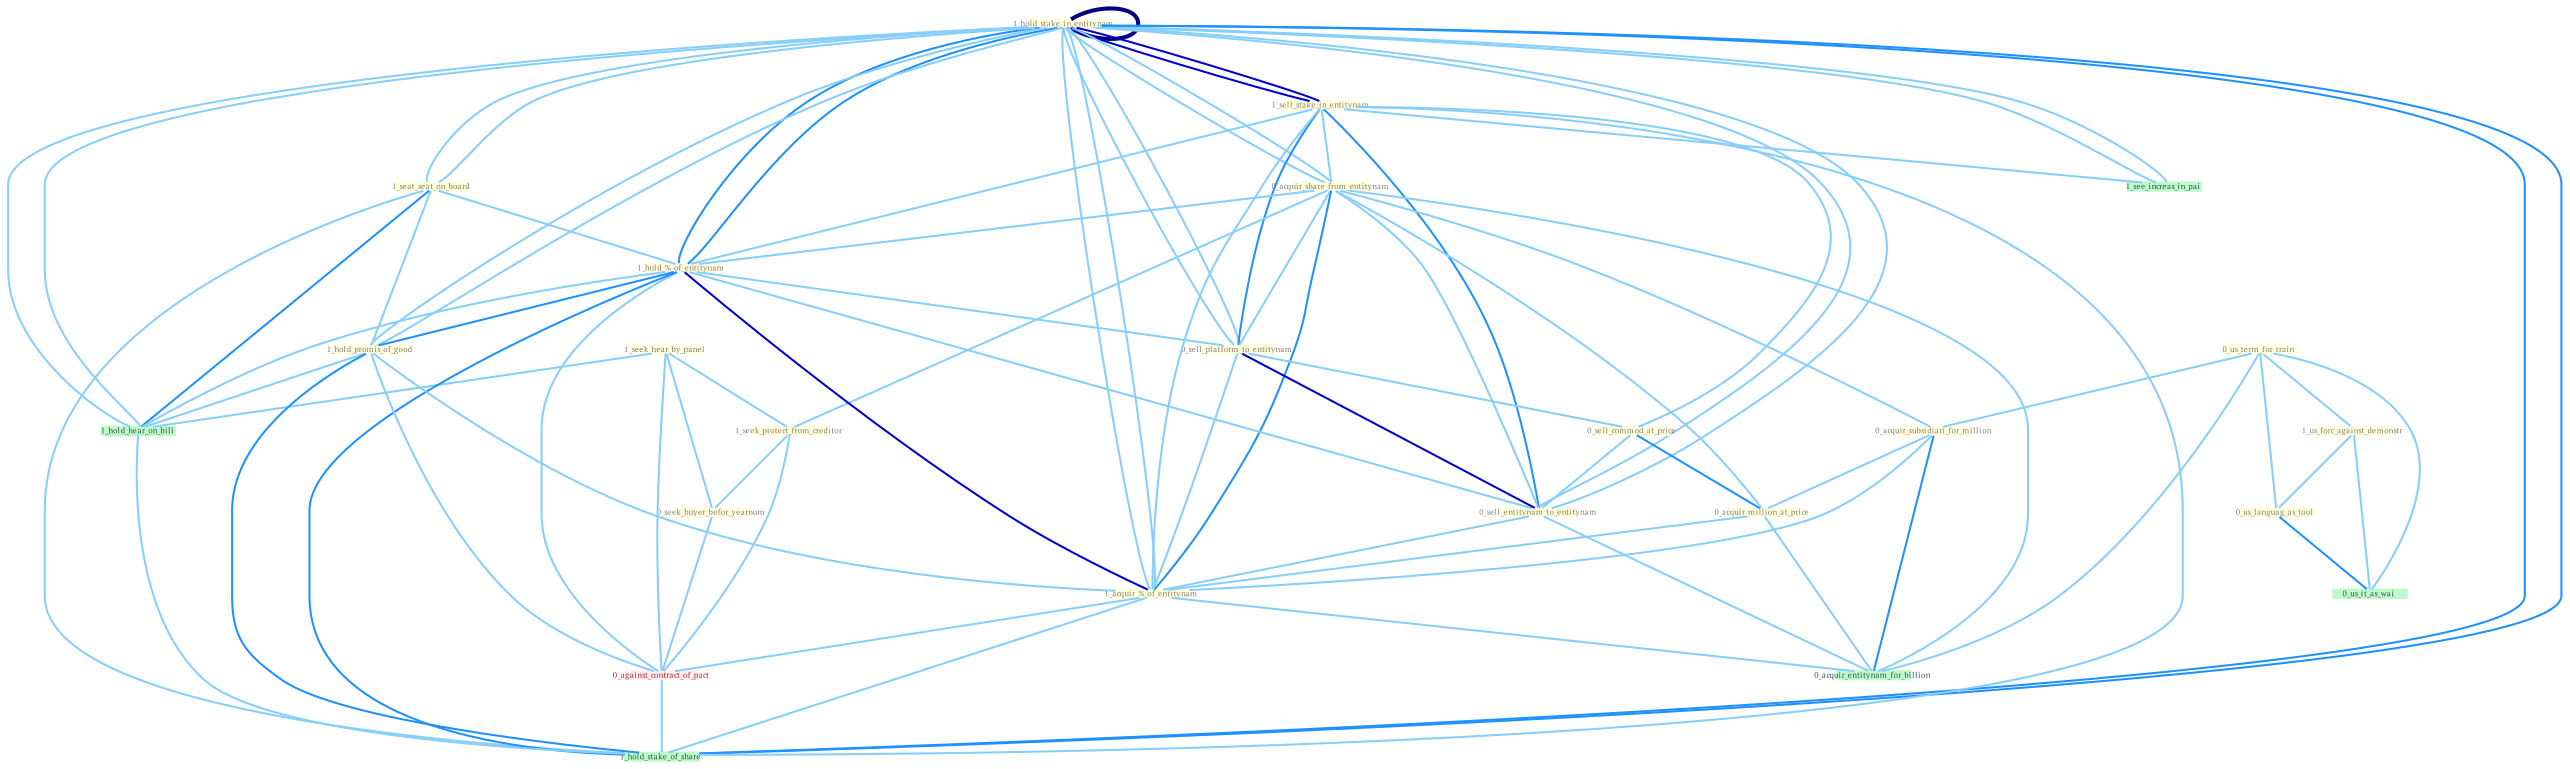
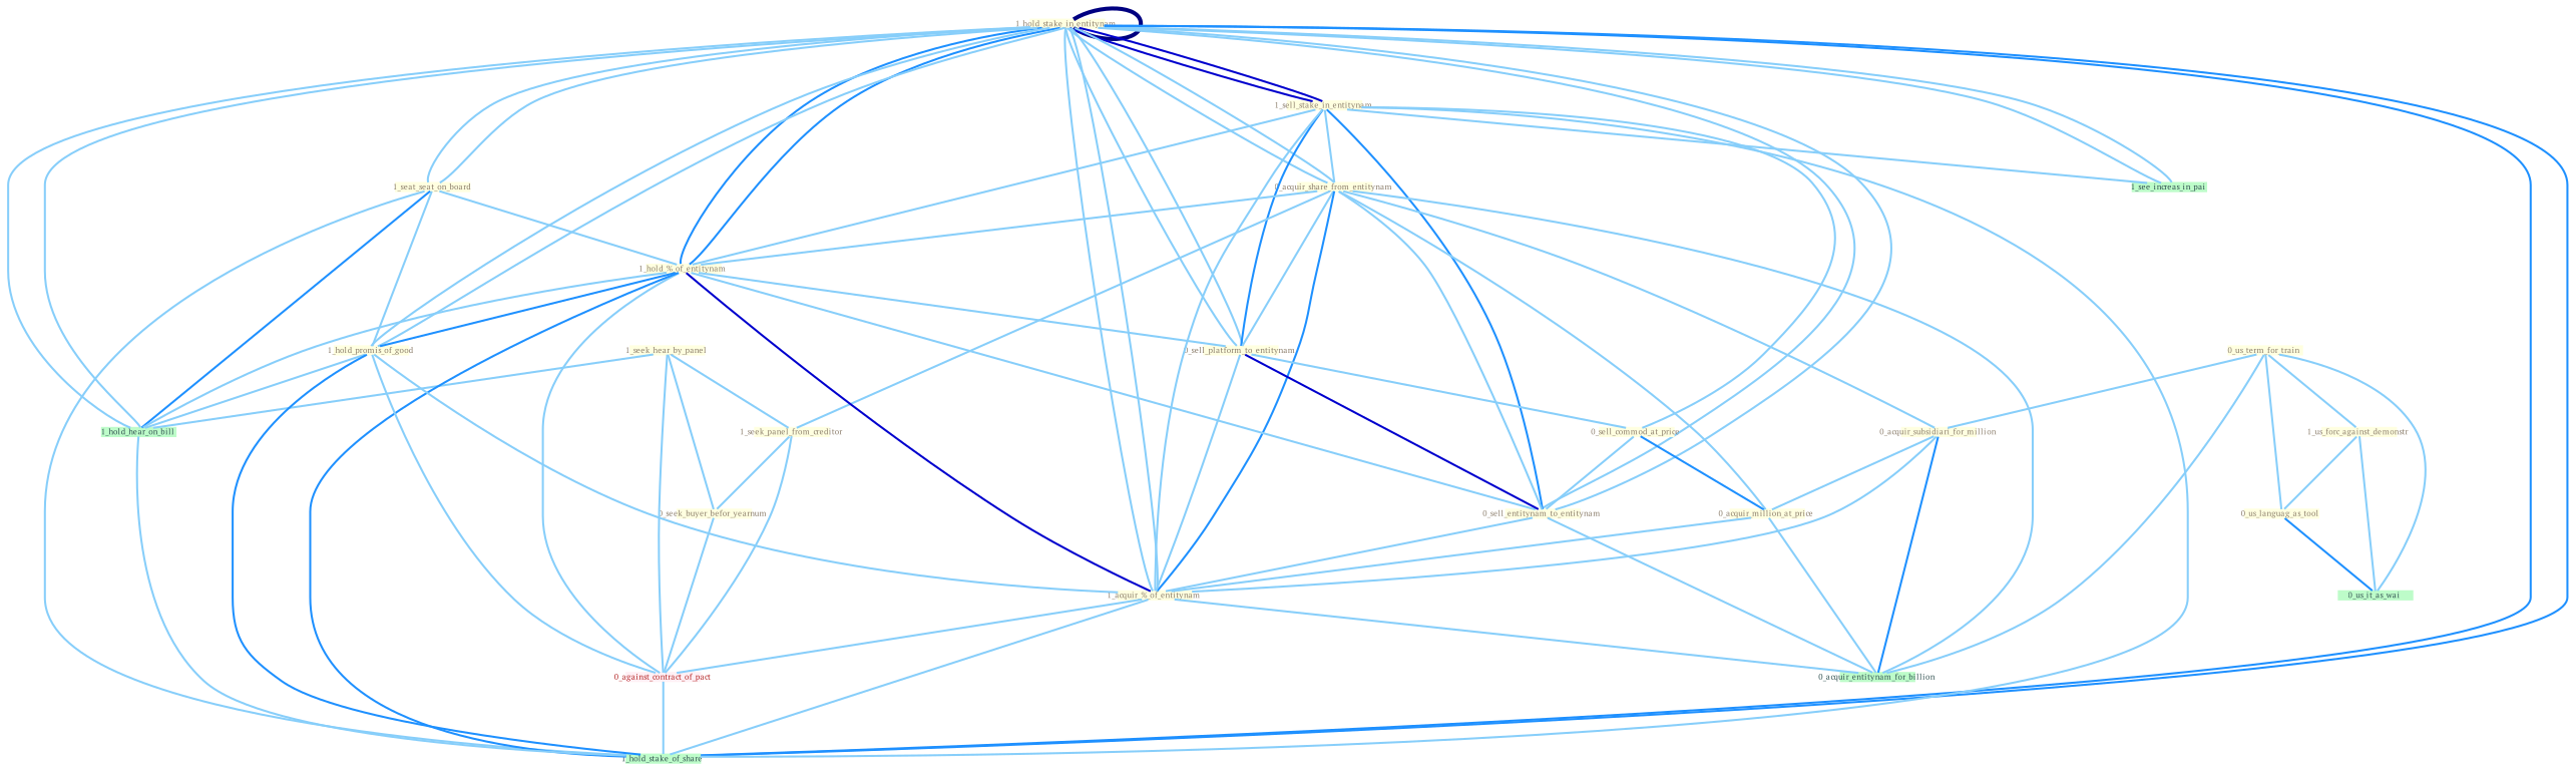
  graph {
    fontname="PT Serif"
    node [color="#ffffe0" fixedsize=true fontcolor="#8b7d6b" fontname="PT Serif" fontsize=4 shape=polygon style=filled]
    edge [color="#87cefa" fontname="PT Serif" w=1]
    "1_hold_stake_in_entitynam " [height=.06 width=.5]
    "0_us_term_for_train " [height=.06 width=.5]
    n3 [height=.06 label="1_seat_seat_on_board" width=.5]
    "1_sell_stake_in_entitynam " [height=.06 width=.5]
    "1_seek_hear_by_panel " [height=.06 width=.5]
    "1_us_forc_against_demonstr " [height=.06 width=.5]
    "0_acquir_share_from_entitynam " [height=.06 width=.5]
    "0_us_languag_as_tool " [height=.06 width=.5]
    "1_hold_%_of_entitynam " [height=.06 width=.5]
-   "1_seek_protect_from_creditor " [height=.06 width=.5]
+   "1_seek_protect_from_creditor " [height=.06 width=.5 label="1_seek_panel_from_creditor"]
    "1_hold_promis_of_good " [height=.06 width=.5]
    "0_seek_buyer_befor_yearnum " [height=.06 width=.5]
    "0_acquir_subsidiari_for_million " [height=.06 width=.5]
    "0_sell_platform_to_entitynam " [height=.06 width=.5]
    "0_sell_commod_at_price " [height=.06 width=.5]
    "0_acquir_million_at_price " [height=.06 width=.5]
    "0_sell_entitynam_to_entitynam " [height=.06 width=.5]
    "1_acquir_%_of_entitynam " [height=.06 width=.5]
    n19 [color="#fff0f5" fontcolor="#b22222" height=.06 label="0_against_contract_of_pact" width=.5]
    "1_see_increas_in_pai " [color="#BDFCC9" fontcolor="#2f4f4f" height=.06 width=.5]
    "1_hold_hear_on_bill " [color="#BDFCC9" fontcolor="#2f4f4f" height=.06 width=.5]
    "1_hold_stake_of_share " [color="#BDFCC9" fontcolor="#2f4f4f" height=.06 width=.5]
    "0_us_it_as_wai " [color="#BDFCC9" fontcolor="#2f4f4f" height=.06 width=.5]
    "0_acquir_entitynam_for_billion " [color="#BDFCC9" fontcolor="#2f4f4f" height=.06 width=.5]
    subgraph sub_1 {
      "1_hold_stake_in_entitynam "
      "0_us_term_for_train "
      n3
      "1_sell_stake_in_entitynam "
      "1_seek_hear_by_panel "
      "1_us_forc_against_demonstr "
      "0_acquir_share_from_entitynam "
      "0_us_languag_as_tool "
      "1_hold_%_of_entitynam "
      "1_seek_protect_from_creditor "
      "1_hold_promis_of_good "
      "0_seek_buyer_befor_yearnum "
      "0_acquir_subsidiari_for_million "
      "0_sell_platform_to_entitynam "
      "0_sell_commod_at_price "
      "0_acquir_million_at_price "
      "0_sell_entitynam_to_entitynam "
      "1_acquir_%_of_entitynam "
    }
    subgraph sub_2 {
      n19
    }
    "1_hold_stake_in_entitynam " -- "1_hold_stake_in_entitynam " [color="#000080" style=bold w=4]
    "1_hold_stake_in_entitynam " -- n3
    "1_hold_stake_in_entitynam " -- "1_sell_stake_in_entitynam " [color="#0000cd" w=3]
    "1_hold_stake_in_entitynam " -- "0_acquir_share_from_entitynam "
    "1_hold_stake_in_entitynam " -- "0_acquir_share_from_entitynam "
    "1_hold_stake_in_entitynam " -- "1_hold_%_of_entitynam " [color="#1e90ff" w=2]
    "1_hold_stake_in_entitynam " -- "1_hold_%_of_entitynam " [color="#1e90ff" w=2]
    "1_hold_stake_in_entitynam " -- "1_hold_promis_of_good "
    "1_hold_stake_in_entitynam " -- "1_hold_promis_of_good "
    "1_hold_stake_in_entitynam " -- "0_sell_platform_to_entitynam "
    "1_hold_stake_in_entitynam " -- "0_sell_platform_to_entitynam "
    "1_hold_stake_in_entitynam " -- "0_sell_entitynam_to_entitynam "
    "1_hold_stake_in_entitynam " -- "0_sell_entitynam_to_entitynam "
    "1_hold_stake_in_entitynam " -- "1_acquir_%_of_entitynam "
    "1_hold_stake_in_entitynam " -- "1_acquir_%_of_entitynam "
    "1_hold_stake_in_entitynam " -- "1_see_increas_in_pai "
    "1_hold_stake_in_entitynam " -- "1_see_increas_in_pai "
    "1_hold_stake_in_entitynam " -- "1_hold_hear_on_bill "
    "1_hold_stake_in_entitynam " -- "1_hold_hear_on_bill "
    "1_hold_stake_in_entitynam " -- "1_hold_stake_of_share " [color="#1e90ff" w=2]
    "1_hold_stake_in_entitynam " -- "1_hold_stake_of_share " [color="#1e90ff" w=2]
    "0_us_term_for_train " -- "1_us_forc_against_demonstr "
    "0_us_term_for_train " -- "0_us_languag_as_tool "
    "0_us_term_for_train " -- "0_acquir_subsidiari_for_million "
    "0_us_term_for_train " -- "0_us_it_as_wai "
    "0_us_term_for_train " -- "0_acquir_entitynam_for_billion "
    n3 -- "1_hold_stake_in_entitynam "
    n3 -- "1_hold_%_of_entitynam "
    n3 -- "1_hold_promis_of_good "
    n3 -- "1_hold_hear_on_bill " [color="#1e90ff" w=2]
    n3 -- "1_hold_stake_of_share "
    "1_sell_stake_in_entitynam " -- "1_hold_stake_in_entitynam " [color="#0000cd" w=3]
    "1_sell_stake_in_entitynam " -- "0_acquir_share_from_entitynam "
    "1_sell_stake_in_entitynam " -- "1_hold_%_of_entitynam "
    "1_sell_stake_in_entitynam " -- "0_sell_platform_to_entitynam " [color="#1e90ff" w=2]
    "1_sell_stake_in_entitynam " -- "0_sell_commod_at_price "
    "1_sell_stake_in_entitynam " -- "0_sell_entitynam_to_entitynam " [color="#1e90ff" w=2]
    "1_sell_stake_in_entitynam " -- "1_acquir_%_of_entitynam "
    "1_sell_stake_in_entitynam " -- "1_see_increas_in_pai "
    "1_sell_stake_in_entitynam " -- "1_hold_stake_of_share "
    "1_seek_hear_by_panel " -- "1_seek_protect_from_creditor "
    "1_seek_hear_by_panel " -- "0_seek_buyer_befor_yearnum "
    "1_seek_hear_by_panel " -- n19
    "1_seek_hear_by_panel " -- "1_hold_hear_on_bill "
    "1_us_forc_against_demonstr " -- "0_us_languag_as_tool "
    "1_us_forc_against_demonstr " -- "0_us_it_as_wai "
    "0_acquir_share_from_entitynam " -- "1_hold_%_of_entitynam "
    "0_acquir_share_from_entitynam " -- "1_seek_protect_from_creditor "
    "0_acquir_share_from_entitynam " -- "0_acquir_subsidiari_for_million "
    "0_acquir_share_from_entitynam " -- "0_sell_platform_to_entitynam "
    "0_acquir_share_from_entitynam " -- "0_acquir_million_at_price "
    "0_acquir_share_from_entitynam " -- "0_sell_entitynam_to_entitynam "
    "0_acquir_share_from_entitynam " -- "1_acquir_%_of_entitynam " [color="#1e90ff" w=2]
    "0_acquir_share_from_entitynam " -- "0_acquir_entitynam_for_billion "
    "0_us_languag_as_tool " -- "0_us_it_as_wai " [color="#1e90ff" w=2]
    "1_hold_%_of_entitynam " -- "1_hold_promis_of_good " [color="#1e90ff" w=2]
    "1_hold_%_of_entitynam " -- "0_sell_platform_to_entitynam "
    "1_hold_%_of_entitynam " -- "0_sell_entitynam_to_entitynam "
    "1_hold_%_of_entitynam " -- "1_acquir_%_of_entitynam " [color="#0000cd" w=3]
    "1_hold_%_of_entitynam " -- n19
    "1_hold_%_of_entitynam " -- "1_hold_hear_on_bill "
    "1_hold_%_of_entitynam " -- "1_hold_stake_of_share " [color="#1e90ff" w=2]
    "1_seek_protect_from_creditor " -- "0_seek_buyer_befor_yearnum "
    "1_seek_protect_from_creditor " -- n19
    "1_hold_promis_of_good " -- "1_acquir_%_of_entitynam "
    "1_hold_promis_of_good " -- n19
    "1_hold_promis_of_good " -- "1_hold_hear_on_bill "
    "1_hold_promis_of_good " -- "1_hold_stake_of_share " [color="#1e90ff" w=2]
    "0_seek_buyer_befor_yearnum " -- n19
    "0_acquir_subsidiari_for_million " -- "0_acquir_million_at_price "
    "0_acquir_subsidiari_for_million " -- "1_acquir_%_of_entitynam "
    "0_acquir_subsidiari_for_million " -- "0_acquir_entitynam_for_billion " [color="#1e90ff" w=2]
    "0_sell_platform_to_entitynam " -- "0_sell_commod_at_price "
    "0_sell_platform_to_entitynam " -- "0_sell_entitynam_to_entitynam " [color="#0000cd" w=3]
    "0_sell_platform_to_entitynam " -- "1_acquir_%_of_entitynam "
    "0_sell_commod_at_price " -- "0_acquir_million_at_price " [color="#1e90ff" w=2]
    "0_sell_commod_at_price " -- "0_sell_entitynam_to_entitynam "
    "0_acquir_million_at_price " -- "1_acquir_%_of_entitynam "
    "0_acquir_million_at_price " -- "0_acquir_entitynam_for_billion "
    "0_sell_entitynam_to_entitynam " -- "1_acquir_%_of_entitynam "
    "0_sell_entitynam_to_entitynam " -- "0_acquir_entitynam_for_billion "
    "1_acquir_%_of_entitynam " -- n19
    "1_acquir_%_of_entitynam " -- "1_hold_stake_of_share "
    "1_acquir_%_of_entitynam " -- "0_acquir_entitynam_for_billion "
    n19 -- "1_hold_stake_of_share "
    "1_hold_hear_on_bill " -- "1_hold_stake_of_share "
  }
